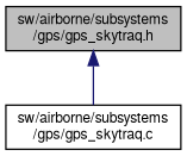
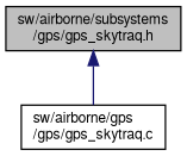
  digraph {
    node [color=black fontname=FreeSans fontsize=10 shape=record style=filled]
    n1 [fillcolor=grey75 fontcolor=black height=0.2 label="sw/airborne/subsystems\l/gps/gps_skytraq.h" width=0.4]
-   n2 [fillcolor=white height=0.2 label="sw/airborne/subsystems\l/gps/gps_skytraq.c" width=0.4]
+   n2 [fillcolor=white height=0.2 label="sw/airborne/gps\l/gps/gps_skytraq.c" width=0.4]
    n1 -> n2 [color=midnightblue dir=back fontname=FreeSans fontsize=10 labelfontname=FreeSans labelfontsize=10 style=solid]
  }
